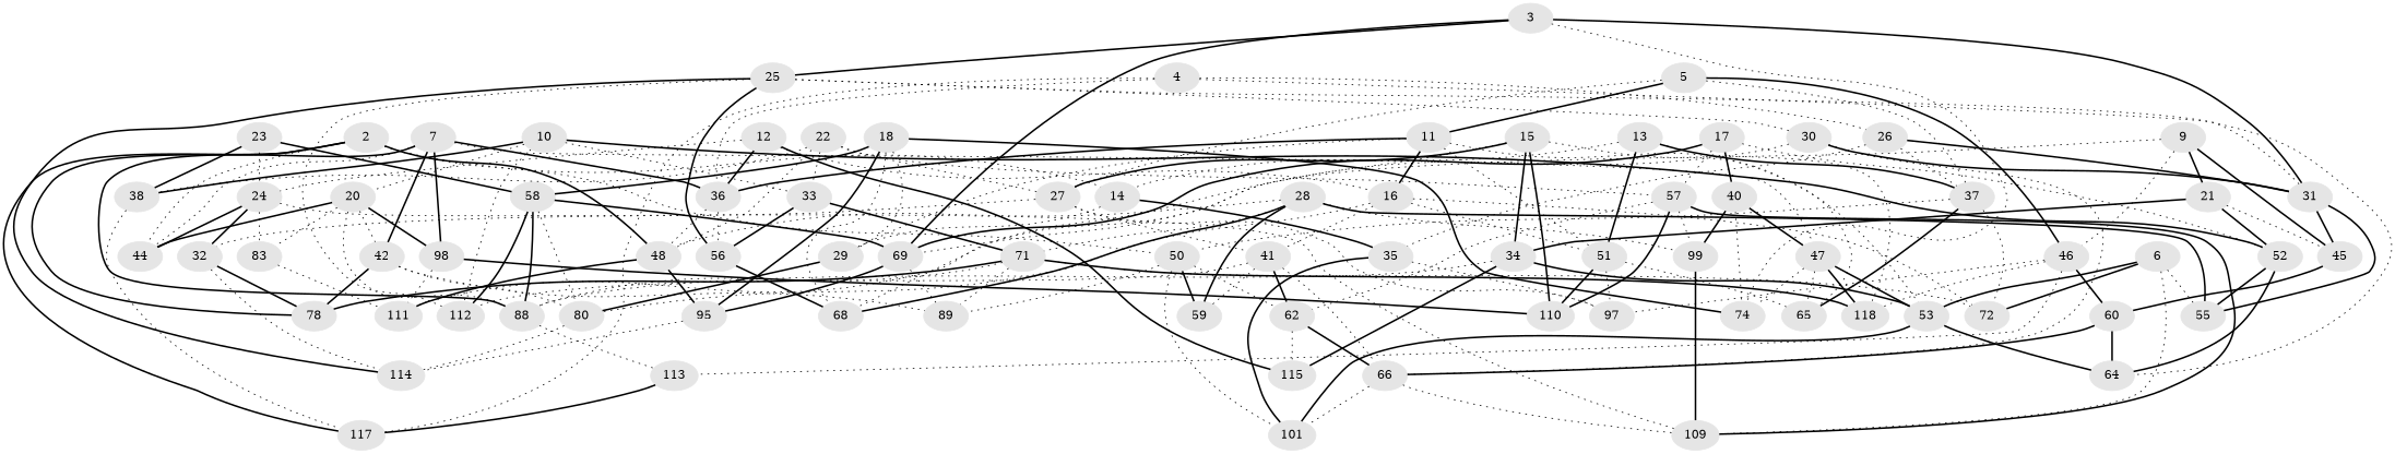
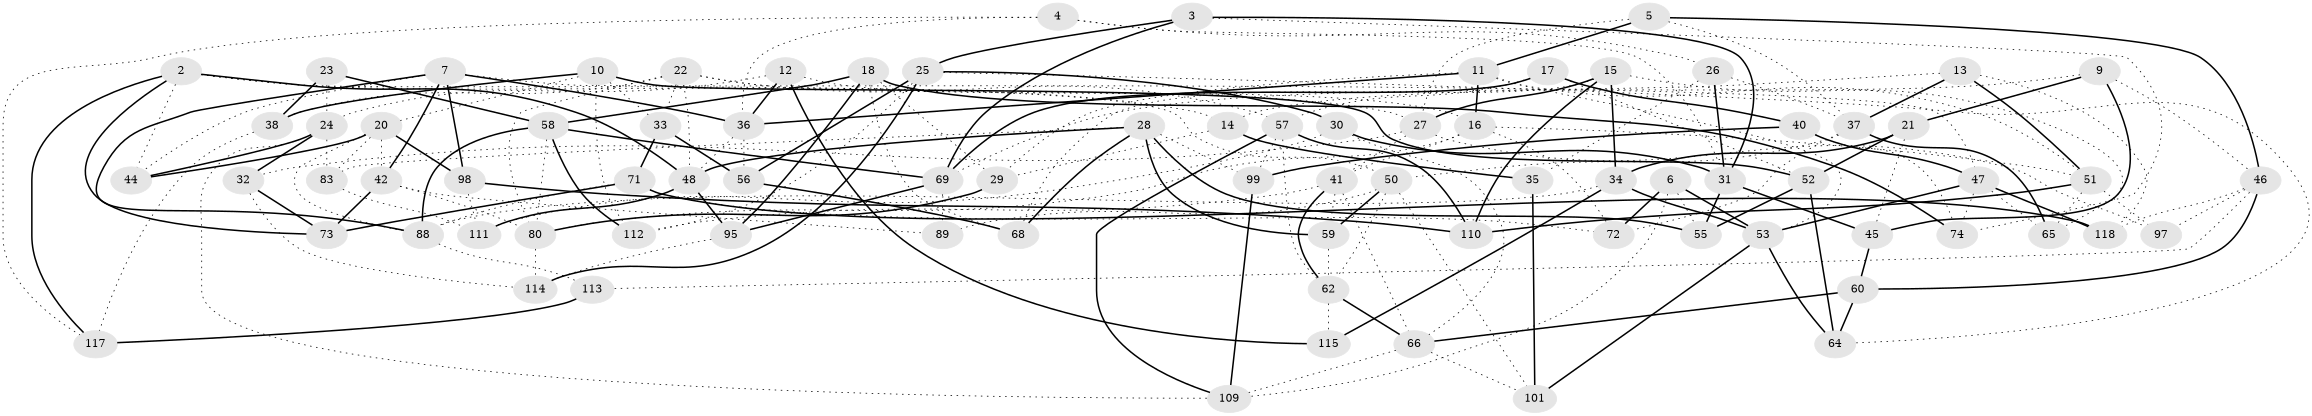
  graph {
    node [color=gray90 style=filled]
    edge [style=dotted]
    42 [super="+54"]
-   73 [label=78]
+   73
    80 [super="+84"]
    89
    59 [super="+105"]
    62 [super="+75"]
    60 [super="+63"]
    64
    n9 [label=66 super="+104"]
    2 [super="+19"]
    14
    44
    48 [super="+108"]
    50 [super="+66"]
    117
    29
    35
    95
    111
    101
    25 [super="+43"]
    112
    30
    56
    114
    3
    31 [super="+96"]
    69 [super="+102"]
    74
    55
    45
    4
    26
    36 [super="+106"]
    37 [super="+77"]
    11 [super="+49"]
    53 [super="+61"]
    16 [super="+93"]
    51 [super="+91"]
    5
    27 [super="+103"]
    46 [super="+87"]
    41 [super="+92"]
    32
    97
    72
    65
    118
    113
    6
    109
    7 [super="+8"]
    47 [super="+81"]
    88 [super="+94"]
    98
    110
    9
    21
    52 [super="+70"]
    34 [super="+86"]
    10 [super="+90"]
    20 [super="+67"]
    33
    38
    83
    71 [super="+116"]
    12
    24 [super="+39"]
    115
    13
    15 [super="+107"]
    68
    17
    40
    57 [super="+100"]
    n76 [label=99]
    18 [super="+78"]
    58 [super="+99"]
    23
    22 [super="+85"]
    28 [super="+82"]
    42 -- 73 [style=bold]
    42 -- 80
    42 -- 89
    80 -- 114
+   59 -- 62
    62 -- n9 [style=bold]
    62 -- 115
    60 -- 64 [style=bold]
    60 -- n9 [style=bold]
    n9 -- 101
    n9 -- 109
    2 -- 73 [style=bold]
    2 -- 14
    2 -- 44
    2 -- 48 [style=bold]
    2 -- 50
    2 -- 117 [style=bold]
    14 -- 29
    14 -- 35 [style=bold]
    48 -- 95 [style=bold]
    48 -- 111 [style=bold]
    50 -- 89
    50 -- 59 [style=bold]
    50 -- 62
    50 -- 101
    29 -- 80 [style=bold]
    35 -- 101 [style=bold]
-   35 -- 97
    95 -- 114
    25 -- 64
    25 -- 112
-   25 -- 30
+   25 -- 30 [style=bold]
    25 -- 56 [style=bold]
    25 -- 114 [style=bold]
    30 -- n9
    30 -- 111
    30 -- 31 [style=bold]
    56 -- 68 [style=bold]
    3 -- 25 [style=bold]
    3 -- 31 [style=bold]
    3 -- 69 [style=bold]
    3 -- 74
    31 -- 55 [style=bold]
    31 -- 45 [style=bold]
    69 -- 89
    69 -- 95 [style=bold]
    45 -- 60 [style=bold]
    4 -- 117
    4 -- 31
    4 -- 26
    4 -- 36
    26 -- 35
    26 -- 31 [style=bold]
    26 -- 37
    36 -- 48
    36 -- 56
    37 -- 50
    37 -- 72
    37 -- 65 [style=bold]
    11 -- 29
    11 -- 36 [style=bold]
    11 -- 53
    11 -- 16 [style=bold]
    11 -- 51
    53 -- 64 [style=bold]
    53 -- 101 [style=bold]
    16 -- 80
    16 -- 51
    16 -- 41
    16 -- 72
    51 -- 97
    51 -- 65
    51 -- 110 [style=bold]
    5 -- 37
    5 -- 11 [style=bold]
    5 -- 27
    5 -- 46 [style=bold]
    27 -- 41
    27 -- 32
    27 -- 97
    46 -- 60 [style=bold]
    46 -- 97
    46 -- 118
    46 -- 113
    41 -- 59
    41 -- 62 [style=bold]
    41 -- n9
    41 -- 112
    32 -- 73 [style=bold]
    32 -- 114
    113 -- 117 [style=bold]
    6 -- 55
    6 -- 53 [style=bold]
    6 -- 72 [style=bold]
    6 -- 109
    7 -- 42 [style=bold]
    7 -- 44
    7 -- 36 [style=bold]
    7 -- 47
    7 -- 88 [style=bold]
    7 -- 98 [style=bold]
    47 -- 74
    47 -- 53 [style=bold]
    47 -- 65
    47 -- 118 [style=bold]
    88 -- 113
    98 -- 111
    98 -- 110 [style=bold]
    9 -- 69
    9 -- 45 [style=bold]
    9 -- 46
    9 -- 21 [style=bold]
    21 -- 45
    21 -- 52 [style=bold]
    21 -- 34 [style=bold]
    52 -- 64 [style=bold]
    52 -- 55 [style=bold]
    34 -- 53 [style=bold]
    34 -- 88
    34 -- 115 [style=bold]
    10 -- 112
    10 -- 52 [style=bold weight=2]
    10 -- 20
    10 -- 33
    10 -- 38 [style=bold]
    20 -- 42
    20 -- 44 [style=bold]
    20 -- 88
    20 -- 98 [style=bold]
    20 -- 83
    33 -- 56 [style=bold]
    33 -- 71 [style=bold]
    38 -- 117
    83 -- 111
    71 -- 73 [style=bold]
-   71 -- 89
    71 -- 72
    71 -- 118 [style=bold]
    71 -- 88
    12 -- 36 [style=bold]
    12 -- 16
    12 -- 24
    12 -- 115 [style=bold]
    24 -- 44 [style=bold]
    24 -- 32 [style=bold]
    24 -- 109
    24 -- 83
    13 -- 14
    13 -- 37 [style=bold]
    13 -- 51 [style=bold]
    13 -- 118
    15 -- 27 [style=bold]
    15 -- 65
    15 -- 110 [style=bold]
    15 -- 34 [style=bold weight=2]
    15 -- 68
    17 -- 69 [style=bold]
    17 -- 52
    17 -- 40 [style=bold]
    17 -- 57
    40 -- 74
    40 -- 47 [style=bold]
    40 -- n76 [style=bold]
    57 -- 62
    57 -- 109 [style=bold]
    57 -- 110 [style=bold]
    57 -- n76
    n76 -- 109 [style=bold]
    18 -- 29
    18 -- 95 [style=bold]
    18 -- 74 [style=bold]
    18 -- 68
    18 -- 58 [style=bold]
    58 -- 80
    58 -- 112 [style=bold]
    58 -- 69 [style=bold]
    58 -- 88 [style=bold]
    23 -- 38 [style=bold]
    23 -- 24
    23 -- 58 [style=bold]
+   22 -- 80
    22 -- 48
    22 -- 27
    22 -- 33
    22 -- 38
    22 -- 57
    28 -- 59 [style=bold]
-   28 -- 48
+   28 -- 48 [style=bold]
    28 -- 55 [style=bold]
-   28 -- 71
+   28 -- 83
    28 -- 68 [style=bold]
    28 -- n76
  }
